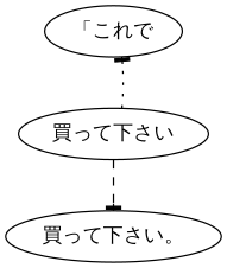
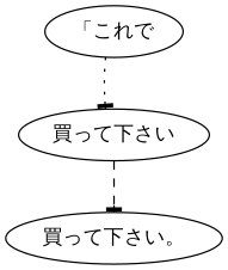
  digraph {
    fontname="EB Garamond"
    node [fontname="EB Garamond"]
    edge [arrowhead=tee fontname="EB Garamond"]
    n1 [label="「これで"]
    n2 [label="買って下さい"]
    n3 [label="買って下さい。"]
-   n2 -> n1 [style=dotted]
+   n1 -> n2 [style=dotted]
    n2 -> n3 [style=dashed]
  }
